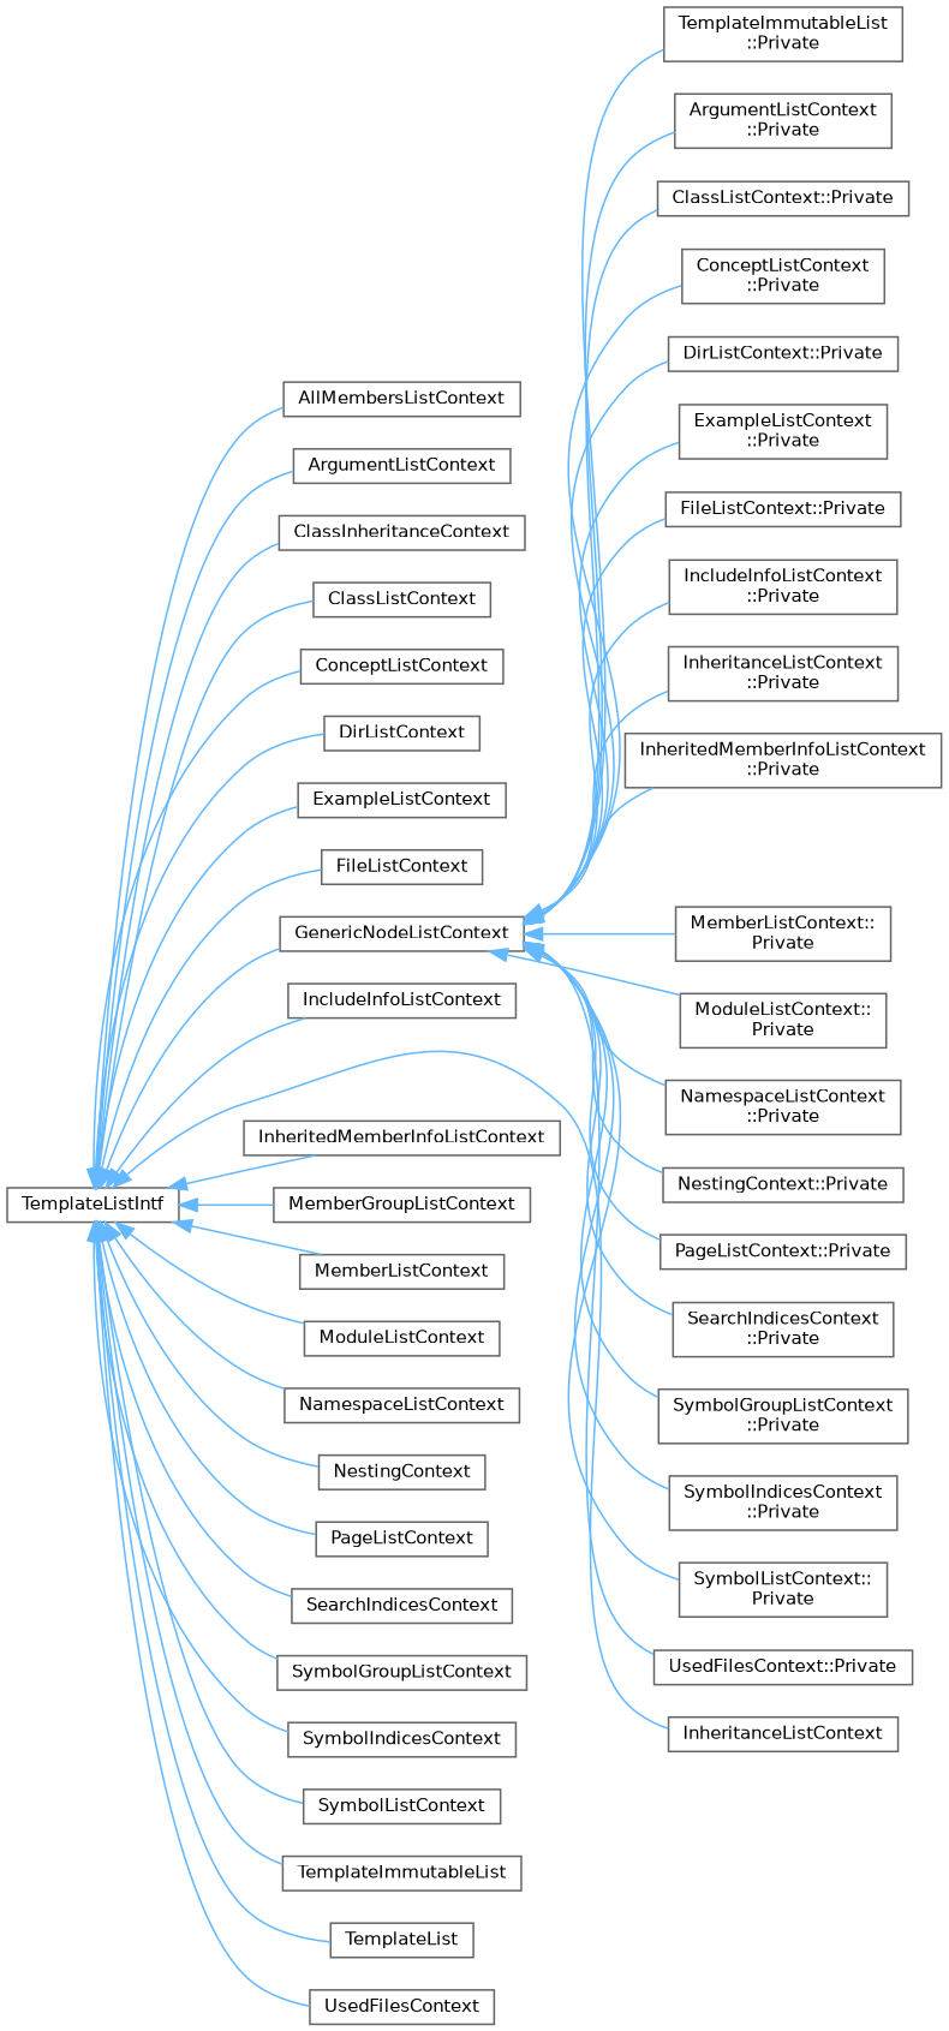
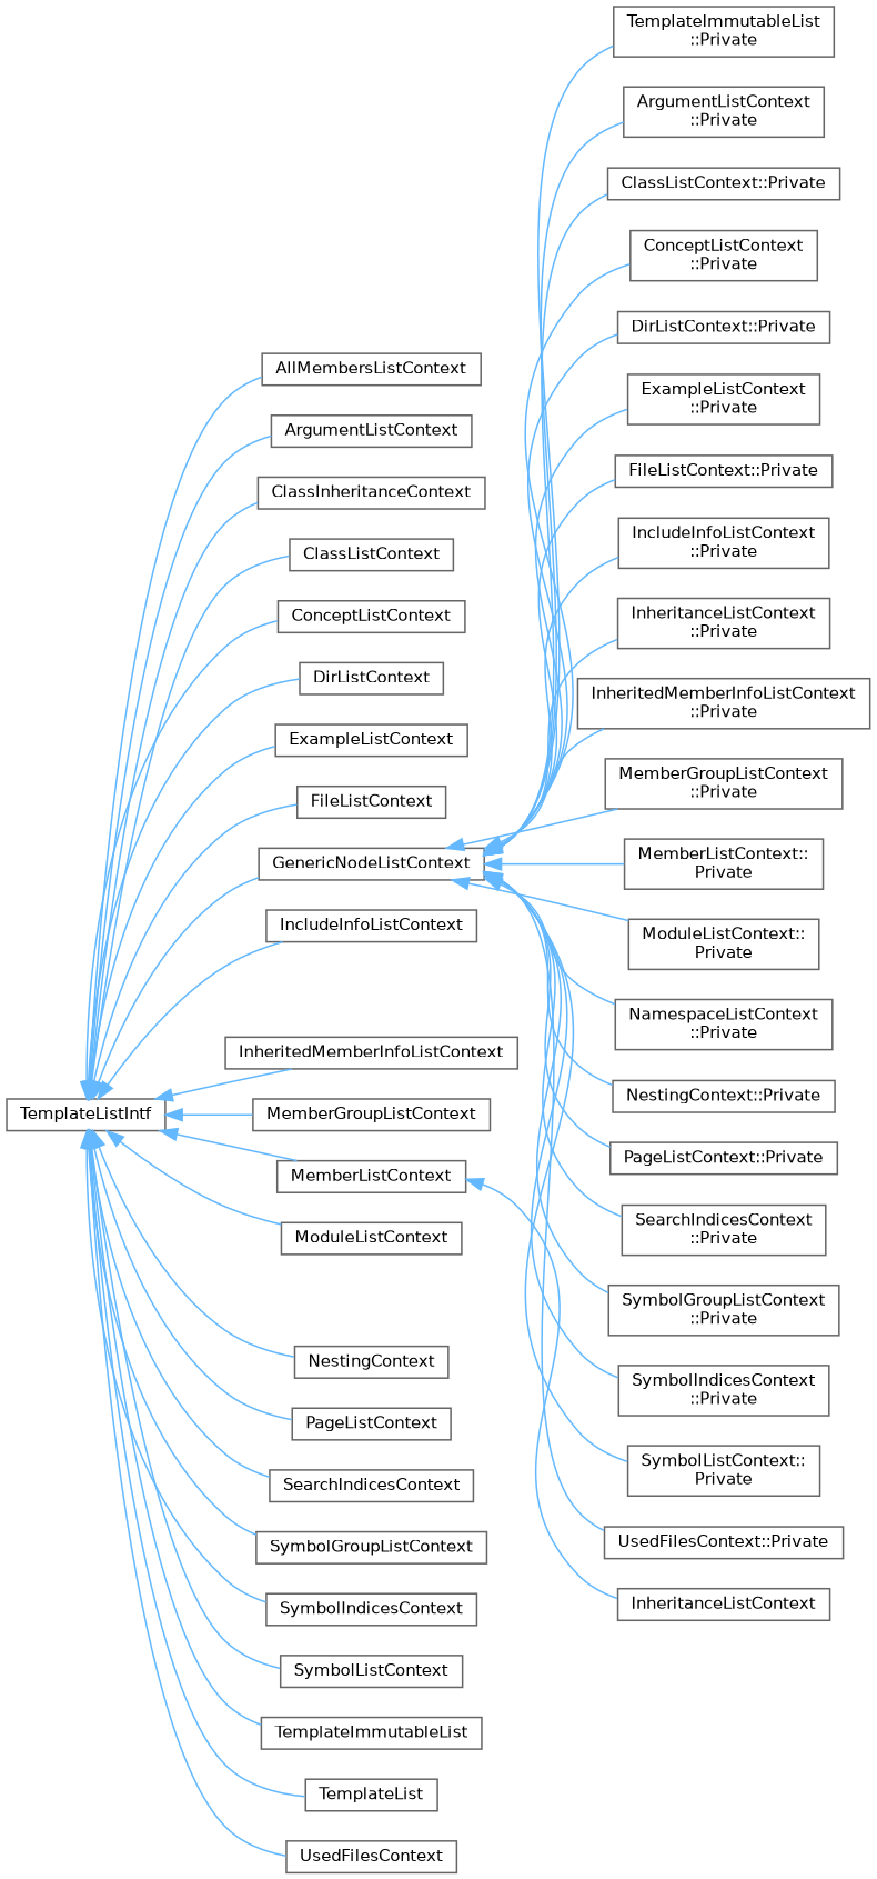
  digraph {
    rankdir=LR
    node [color=grey40 fillcolor=white fontname=Helvetica fontsize=10 shape=box style=filled]
    edge [color=steelblue1 dir=back fontname=Helvetica fontsize=10 labelfontname=Helvetica labelfontsize=10 style=solid]
    n1 [height=0.2 label=TemplateListIntf width=0.4]
    n2 [height=0.2 label=AllMembersListContext width=0.4]
    n3 [height=0.2 label=ArgumentListContext width=0.4]
    n4 [height=0.2 label=ClassInheritanceContext width=0.4]
    n5 [height=0.2 label=ClassListContext width=0.4]
    n6 [height=0.2 label=ConceptListContext width=0.4]
    n7 [height=0.2 label=DirListContext width=0.4]
    n8 [height=0.2 label=ExampleListContext width=0.4]
    n9 [height=0.2 label=FileListContext width=0.4]
    n10 [height=0.2 label=GenericNodeListContext width=0.4]
    n11 [height=0.2 label=IncludeInfoListContext width=0.4]
    n12 [height=0.2 label=InheritanceListContext width=0.4]
    n13 [height=0.2 label=InheritedMemberInfoListContext width=0.4]
    n14 [height=0.2 label=MemberGroupListContext width=0.4]
    n15 [height=0.2 label=MemberListContext width=0.4]
    n16 [height=0.2 label=ModuleListContext width=0.4]
-   n17 [height=0.2 label=NamespaceListContext width=0.4]
    n18 [height=0.2 label=NestingContext width=0.4]
    n19 [height=0.2 label=PageListContext width=0.4]
    n20 [height=0.2 label=SearchIndicesContext width=0.4]
    n21 [height=0.2 label=SymbolGroupListContext width=0.4]
    n22 [height=0.2 label=SymbolIndicesContext width=0.4]
    n23 [height=0.2 label=SymbolListContext width=0.4]
    n24 [height=0.2 label=TemplateImmutableList width=0.4]
    n25 [height=0.2 label=TemplateList width=0.4]
    n26 [height=0.2 label=UsedFilesContext width=0.4]
    n27 [height=0.2 label="TemplateImmutableList\l::Private" width=0.4]
    n28 [height=0.2 label="ArgumentListContext\l::Private" width=0.4]
    n29 [height=0.2 label="ClassListContext::Private" width=0.4]
    n30 [height=0.2 label="ConceptListContext\l::Private" width=0.4]
    n31 [height=0.2 label="DirListContext::Private" width=0.4]
    n32 [height=0.2 label="ExampleListContext\l::Private" width=0.4]
    n33 [height=0.2 label="FileListContext::Private" width=0.4]
    n34 [height=0.2 label="IncludeInfoListContext\l::Private" width=0.4]
    n35 [height=0.2 label="InheritanceListContext\l::Private" width=0.4]
    n36 [height=0.2 label="InheritedMemberInfoListContext\l::Private" width=0.4]
+   n37 [height=0.2 label="MemberGroupListContext\l::Private" width=0.4]
    n38 [height=0.2 label="MemberListContext::\lPrivate" width=0.4]
    n39 [height=0.2 label="ModuleListContext::\lPrivate" width=0.4]
    n40 [height=0.2 label="NamespaceListContext\l::Private" width=0.4]
    n41 [height=0.2 label="NestingContext::Private" width=0.4]
    n42 [height=0.2 label="PageListContext::Private" width=0.4]
    n43 [height=0.2 label="SearchIndicesContext\l::Private" width=0.4]
    n44 [height=0.2 label="SymbolGroupListContext\l::Private" width=0.4]
    n45 [height=0.2 label="SymbolIndicesContext\l::Private" width=0.4]
    n46 [height=0.2 label="SymbolListContext::\lPrivate" width=0.4]
    n47 [height=0.2 label="UsedFilesContext::Private" width=0.4]
    n1 -> n2
    n1 -> n3
    n1 -> n4
    n1 -> n5
    n1 -> n6
    n1 -> n7
    n1 -> n8
    n1 -> n9
    n1 -> n10
    n1 -> n11
-   n1 -> n12
+   n15 -> n12
    n1 -> n13
    n1 -> n14
    n1 -> n15
    n1 -> n16
-   n1 -> n17
    n1 -> n18
    n1 -> n19
    n1 -> n20
    n1 -> n21
    n1 -> n22
    n1 -> n23
    n1 -> n24
    n1 -> n25
    n1 -> n26
    n10 -> n27
    n10 -> n28
    n10 -> n29
    n10 -> n30
    n10 -> n31
    n10 -> n32
    n10 -> n33
    n10 -> n34
    n10 -> n35
    n10 -> n36
+   n10 -> n37
    n10 -> n38
    n10 -> n39
    n10 -> n40
    n10 -> n41
    n10 -> n42
    n10 -> n43
    n10 -> n44
    n10 -> n45
    n10 -> n46
    n10 -> n47
  }
